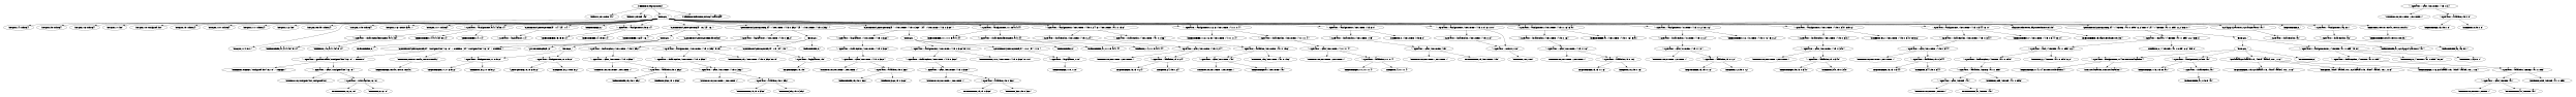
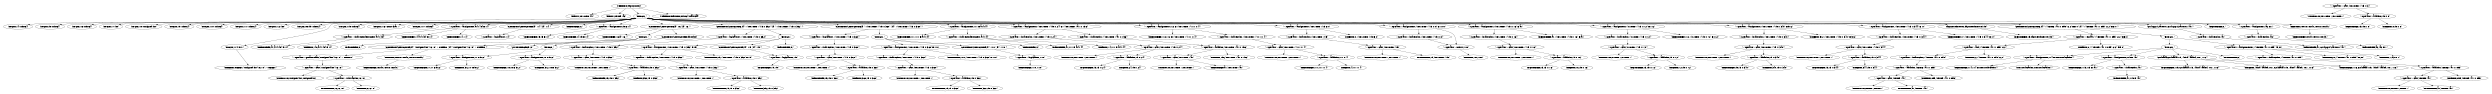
  digraph {
    n1 [label="(METHOD,tftp_connect)"]
    n2 [label="(PARAM,_QWORD *a1)"]
    n3 [label="(PARAM,_BYTE *a2)"]
    n4 [label="(BLOCK,,)"]
    n5 [label="(METHOD_RETURN,__int64 __fastcall)"]
    n6 [label="(LOCAL,v4: __int64)"]
    n7 [label="(LOCAL,v5: __int64)"]
    n8 [label="(LOCAL,v6: __int64)"]
    n9 [label="(LOCAL,v7: int)"]
    n10 [label="(LOCAL,v8: unsigned int)"]
    n11 [label="(LOCAL,v9: __int64)"]
    n12 [label="(LOCAL,v10: __int64)"]
    n13 [label="(LOCAL,v11: __int64)"]
    n14 [label="(LOCAL,v12: int)"]
    n15 [label="(LOCAL,result: __int64)"]
    n16 [label="(LOCAL,v14: int *)"]
    n17 [label="(LOCAL,v15: __int64)"]
    n18 [label="(LOCAL,v16: const char *)"]
    n19 [label="(LOCAL,v17: __int64)"]
    n20 [label="(<operator>.assignment,a1[148] = v4)"]
    n21 [label="(CONTROL_STRUCTURE,if ( !v4 ),if ( !v4 ))"]
    n22 [label="(IDENTIFIER,L,)"]
    n23 [label="(<operator>.assignment,v5 = v4)"]
    n24 [label="(CONTROL_STRUCTURE,if ( v6 ),if ( v6 ))"]
    n25 [label="(CONTROL_STRUCTURE,if ( !*(_QWORD *)(v5 + 352) ),if ( !*(_QWORD *)(v5 + 352) ))"]
    n26 [label="(CONTROL_STRUCTURE,if ( !*(_QWORD *)(v5 + 360) ),if ( !*(_QWORD *)(v5 + 360) ))"]
    n27 [label="(<operator>.assignment,v11 = a1[14])"]
    n28 [label="(<operator>.assignment,*(_DWORD *)(v5 + 24) = *((_DWORD *)a1 + 156))"]
    n29 [label="(<operator>.assignment,v12 = *(_DWORD *)(v11 + 4))"]
    n30 [label="(<operator>.assignment,*(_DWORD *)v5 = 0)"]
    n31 [label="(<operator>.assignment,*(_DWORD *)(v5 + 8) = -100)"]
    n32 [label="(<operator>.assignment,*(_QWORD *)(v5 + 16) = a1)"]
    n33 [label="(<operator>.assignment,*(_WORD *)(v5 + 72) = v12)"]
    n34 [label="(<operator>.assignment,*(_DWORD *)(v5 + 340) = 512)"]
    n35 [label="(<operator>.assignment,*(_DWORD *)(v5 + 344) = v7)"]
    n36 [label="(tftp_set_timeouts,tftp_set_timeouts(v5))"]
    n37 [label="(CONTROL_STRUCTURE,if ( (*((_BYTE *)a1 + 895) & 2) == 0 ),if ( (*((_BYTE *)a1 + 895) & 2) == 0 ))"]
-   n38 [label="(Curl_pgrsStartNow,Curl_operators(*a1))"]
+   n38 [label="(Curl_pgrsStartNow,Curl_pgrsStartNow(*a1))"]
    n39 [label="(IDENTIFIER,L,)"]
    n40 [label="(<operator>.assignment,*a2 = 1)"]
    n41 [label="(RETURN,return result;,return result;)"]
    n42 [label="(<operator>.indirectIndexAccess,a1[148])"]
    n43 [label="(IDENTIFIER,v4,a1[148] = v4)"]
    n44 [label="(IDENTIFIER,v4,!v4)"]
    n45 [label="(<operator>.logicalNot,!v4)"]
    n46 [label="(IDENTIFIER,v5,v5 = v4)"]
    n47 [label="(IDENTIFIER,v4,v5 = v4)"]
    n48 [label="(IDENTIFIER,v6,if ( v6 ))"]
    n49 [label="(BLOCK,,)"]
    n50 [label="(CONTROL_STRUCTURE,else,else)"]
    n51 [label="(<operator>.logicalNot,!*(_QWORD *)(v5 + 352))"]
    n52 [label="(BLOCK,,)"]
    n53 [label="(<operator>.logicalNot,!*(_QWORD *)(v5 + 360))"]
    n54 [label="(BLOCK,,)"]
    n55 [label="(IDENTIFIER,v11,v11 = a1[14])"]
    n56 [label="(<operator>.indirectIndexAccess,a1[14])"]
    n57 [label="(<operator>.indirection,*(_DWORD *)(v5 + 24))"]
    n58 [label="(<operator>.indirection,*((_DWORD *)a1 + 156))"]
    n59 [label="(IDENTIFIER,v12,v12 = *(_DWORD *)(v11 + 4))"]
    n60 [label="(<operator>.indirection,*(_DWORD *)(v11 + 4))"]
    n61 [label="(<operator>.indirection,*(_DWORD *)v5)"]
    n62 [label="(LITERAL,0,*(_DWORD *)v5 = 0)"]
    n63 [label="(<operator>.indirection,*(_DWORD *)(v5 + 8))"]
    n64 [label="(<operator>.minus,-100)"]
    n65 [label="(<operator>.indirection,*(_QWORD *)(v5 + 16))"]
    n66 [label="(IDENTIFIER,a1,*(_QWORD *)(v5 + 16) = a1)"]
    n67 [label="(<operator>.indirection,*(_WORD *)(v5 + 72))"]
    n68 [label="(IDENTIFIER,v12,*(_WORD *)(v5 + 72) = v12)"]
    n69 [label="(<operator>.indirection,*(_DWORD *)(v5 + 340))"]
    n70 [label="(LITERAL,512,*(_DWORD *)(v5 + 340) = 512)"]
    n71 [label="(<operator>.indirection,*(_DWORD *)(v5 + 344))"]
    n72 [label="(IDENTIFIER,v7,*(_DWORD *)(v5 + 344) = v7)"]
    n73 [label="(IDENTIFIER,v5,tftp_set_timeouts(v5))"]
    n74 [label="(<operator>.equals,(*((_BYTE *)a1 + 895) & 2) == 0)"]
    n75 [label="(BLOCK,,)"]
    n76 [label="(<operator>.indirection,*a1)"]
    n77 [label="(<operator>.indirection,*a2)"]
    n78 [label="(IDENTIFIER,result,return result;)"]
    n79 [label="(IDENTIFIER,a1,a1[148] = v4)"]
    n80 [label="(LITERAL,148,a1[148] = v4)"]
    n81 [label="(IDENTIFIER,L,)"]
    n82 [label="(CONTROL_STRUCTURE,if ( (unsigned int)(v6 - 8) > 0xFFB0 ),if ( (unsigned int)(v6 - 8) > 0xFFB0 ))"]
    n83 [label="(JUMP_TARGET,512 )"]
    n84 [label="(BLOCK,,)"]
    n85 [label="(<operator>.greaterThan,(unsigned int)(v6 - 8) > 0xFFB0)"]
    n86 [label="(RETURN,return result;,return result;)"]
    n87 [label="(<operator>.cast,(unsigned int)(v6 - 8))"]
    n88 [label="(LITERAL,0xFFB0,(unsigned int)(v6 - 8) > 0xFFB0)"]
    n89 [label="(IDENTIFIER,result,return result;)"]
    n90 [label="(UNKNOWN,unsigned int,unsigned int)"]
    n91 [label="(<operator>.subtraction,v6 - 8)"]
    n92 [label="(IDENTIFIER,v6,v6 - 8)"]
    n93 [label="(LITERAL,8,v6 - 8)"]
    n94 [label="(<operator>.assignment,v7 = 512)"]
    n95 [label="(<operator>.assignment,v8 = 512)"]
    n96 [label="(IDENTIFIER,v7,v7 = 512)"]
    n97 [label="(LITERAL,512,v7 = 512)"]
-   n98 [label="(STRUCTURE,v8,v8 = 512)"]
+   n98 [label="(IDENTIFIER,v8,v8 = 512)"]
    n99 [label="(LITERAL,512,v8 = 512)"]
    n100 [label="(<operator>.indirection,*(_QWORD *)(v5 + 352))"]
    n101 [label="(<operator>.assignment,*(_QWORD *)(v5 + 352) = v9)"]
    n102 [label="(CONTROL_STRUCTURE,if ( !v9 ),if ( !v9 ))"]
    n103 [label="(IDENTIFIER,L,)"]
    n104 [label="(<operator>.cast,(_QWORD *)(v5 + 352))"]
    n105 [label="(UNKNOWN,_QWORD *,_QWORD *)"]
    n106 [label="(<operator>.addition,v5 + 352)"]
    n107 [label="(IDENTIFIER,v5,v5 + 352)"]
    n108 [label="(LITERAL,352,v5 + 352)"]
    n109 [label="(<operator>.indirection,*(_QWORD *)(v5 + 352))"]
    n110 [label="(IDENTIFIER,v9,*(_QWORD *)(v5 + 352) = v9)"]
    n111 [label="(<operator>.logicalNot,!v9)"]
    n112 [label="(<operator>.cast,(_QWORD *)(v5 + 352))"]
    n113 [label="(UNKNOWN,_QWORD *,_QWORD *)"]
    n114 [label="(<operator>.addition,v5 + 352)"]
    n115 [label="(IDENTIFIER,v5,v5 + 352)"]
    n116 [label="(LITERAL,352,v5 + 352)"]
    n117 [label="(IDENTIFIER,v9,!v9)"]
    n118 [label="(<operator>.indirection,*(_QWORD *)(v5 + 360))"]
    n119 [label="(<operator>.assignment,*(_QWORD *)(v5 + 360) = v10)"]
    n120 [label="(CONTROL_STRUCTURE,if ( !v10 ),if ( !v10 ))"]
    n121 [label="(IDENTIFIER,L,)"]
    n122 [label="(<operator>.cast,(_QWORD *)(v5 + 360))"]
    n123 [label="(UNKNOWN,_QWORD *,_QWORD *)"]
    n124 [label="(<operator>.addition,v5 + 360)"]
    n125 [label="(IDENTIFIER,v5,v5 + 360)"]
    n126 [label="(LITERAL,360,v5 + 360)"]
    n127 [label="(<operator>.indirection,*(_QWORD *)(v5 + 360))"]
    n128 [label="(IDENTIFIER,v10,*(_QWORD *)(v5 + 360) = v10)"]
    n129 [label="(<operator>.logicalNot,!v10)"]
    n130 [label="(<operator>.cast,(_QWORD *)(v5 + 360))"]
    n131 [label="(UNKNOWN,_QWORD *,_QWORD *)"]
    n132 [label="(<operator>.addition,v5 + 360)"]
    n133 [label="(IDENTIFIER,v5,v5 + 360)"]
    n134 [label="(LITERAL,360,v5 + 360)"]
    n135 [label="(IDENTIFIER,v10,!v10)"]
    n136 [label="(IDENTIFIER,a1,v11 = a1[14])"]
    n137 [label="(LITERAL,14,v11 = a1[14])"]
    n138 [label="(<operator>.cast,(_DWORD *)(v5 + 24))"]
    n139 [label="(<operator>.addition,(_DWORD *)a1 + 156)"]
    n140 [label="(UNKNOWN,_DWORD *,_DWORD *)"]
    n141 [label="(<operator>.addition,v5 + 24)"]
    n142 [label="(IDENTIFIER,v5,v5 + 24)"]
    n143 [label="(LITERAL,24,v5 + 24)"]
    n144 [label="(<operator>.cast,(_DWORD *)a1)"]
    n145 [label="(LITERAL,156,(_DWORD *)a1 + 156)"]
    n146 [label="(UNKNOWN,_DWORD *,_DWORD *)"]
    n147 [label="(IDENTIFIER,a1,(_DWORD *)a1)"]
    n148 [label="(<operator>.cast,(_DWORD *)(v11 + 4))"]
    n149 [label="(UNKNOWN,_DWORD *,_DWORD *)"]
    n150 [label="(<operator>.addition,v11 + 4)"]
    n151 [label="(IDENTIFIER,v11,v11 + 4)"]
    n152 [label="(LITERAL,4,v11 + 4)"]
    n153 [label="(<operator>.cast,(_DWORD *)v5)"]
    n154 [label="(UNKNOWN,_DWORD *,_DWORD *)"]
    n155 [label="(IDENTIFIER,v5,(_DWORD *)v5)"]
    n156 [label="(LITERAL,100,-100)"]
    n157 [label="(<operator>.cast,(_DWORD *)(v5 + 8))"]
    n158 [label="(UNKNOWN,_DWORD *,_DWORD *)"]
    n159 [label="(<operator>.addition,v5 + 8)"]
    n160 [label="(IDENTIFIER,v5,v5 + 8)"]
    n161 [label="(LITERAL,8,v5 + 8)"]
    n162 [label="(<operator>.cast,(_QWORD *)(v5 + 16))"]
    n163 [label="(UNKNOWN,_QWORD *,_QWORD *)"]
    n164 [label="(<operator>.addition,v5 + 16)"]
    n165 [label="(IDENTIFIER,v5,v5 + 16)"]
    n166 [label="(LITERAL,16,v5 + 16)"]
    n167 [label="(<operator>.cast,(_WORD *)(v5 + 72))"]
    n168 [label="(UNKNOWN,_WORD *,_WORD *)"]
    n169 [label="(<operator>.addition,v5 + 72)"]
    n170 [label="(IDENTIFIER,v5,v5 + 72)"]
    n171 [label="(LITERAL,72,v5 + 72)"]
    n172 [label="(<operator>.cast,(_DWORD *)(v5 + 340))"]
    n173 [label="(UNKNOWN,_DWORD *,_DWORD *)"]
    n174 [label="(<operator>.addition,v5 + 340)"]
    n175 [label="(IDENTIFIER,v5,v5 + 340)"]
    n176 [label="(LITERAL,340,v5 + 340)"]
    n177 [label="(<operator>.cast,(_DWORD *)(v5 + 344))"]
    n178 [label="(UNKNOWN,_DWORD *,_DWORD *)"]
    n179 [label="(<operator>.addition,v5 + 344)"]
    n180 [label="(IDENTIFIER,v5,v5 + 344)"]
    n181 [label="(LITERAL,344,v5 + 344)"]
    n182 [label="(<operator>.and,*((_BYTE *)a1 + 895) & 2)"]
    n183 [label="(LITERAL,0,(*((_BYTE *)a1 + 895) & 2) == 0)"]
    n184 [label="(BLOCK,,)"]
    n185 [label="(<operators>.assignmentOr,*((_BYTE *)a1 + 895) |= 2u)"]
    n186 [label="(<operator>.indirection,*((_BYTE *)a1 + 895))"]
    n187 [label="(LITERAL,2,*((_BYTE *)a1 + 895) & 2)"]
    n188 [label="(<operator>.addition,(_BYTE *)a1 + 895)"]
    n189 [label="(<operator>.cast,(_BYTE *)a1)"]
    n190 [label="(LITERAL,895,(_BYTE *)a1 + 895)"]
    n191 [label="(UNKNOWN,_BYTE *,_BYTE *)"]
    n192 [label="(IDENTIFIER,a1,(_BYTE *)a1)"]
    n193 [label="(<operator>.assignment,v14 = __errno_location())"]
    n194 [label="(<operator>.assignment,v15 = *a1)"]
    n195 [label="(Curl_failf,Curl_failf(v15, \"bind() failed; %s\", v16))"]
    n196 [label="(IDENTIFIER,L,)"]
    n197 [label="(<operator>.indirection,*((_BYTE *)a1 + 895))"]
    n198 [label="(LITERAL,2u,*((_BYTE *)a1 + 895) |= 2u)"]
    n199 [label="(LITERAL,1,*a2 = 1)"]
    n200 [label="(IDENTIFIER,v14,v14 = __errno_location())"]
    n201 [label="(__errno_location,__errno_location())"]
    n202 [label="(IDENTIFIER,v15,v15 = *a1)"]
    n203 [label="(<operator>.indirection,*a1)"]
    n204 [label="(IDENTIFIER,v15,Curl_failf(v15, \"bind() failed; %s\", v16))"]
    n205 [label="(LITERAL,\"bind() failed; %s\",Curl_failf(v15, \"bind() failed; %s\", v16))"]
    n206 [label="(IDENTIFIER,v16,Curl_failf(v15, \"bind() failed; %s\", v16))"]
    n207 [label="(IDENTIFIER,a1,v15 = *a1)"]
    n208 [label="(<operator>.addition,(_BYTE *)a1 + 895)"]
    n209 [label="(<operator>.cast,(_BYTE *)a1)"]
    n210 [label="(LITERAL,895,(_BYTE *)a1 + 895)"]
    n211 [label="(UNKNOWN,_BYTE *,_BYTE *)"]
    n212 [label="(IDENTIFIER,a1,(_BYTE *)a1)"]
    n213 [label="(IDENTIFIER,a1,Curl_pgrsStartNow(*a1))"]
    n214 [label="(IDENTIFIER,a2,*a2 = 1)"]
    n1 -> n2
    n1 -> n3
    n1 -> n4
    n1 -> n5
    n4 -> n6
    n4 -> n7
    n4 -> n8
    n4 -> n9
    n4 -> n10
    n4 -> n11
    n4 -> n12
    n4 -> n13
    n4 -> n14
    n4 -> n15
    n4 -> n16
    n4 -> n17
    n4 -> n18
    n4 -> n19
    n4 -> n20
    n4 -> n21
    n4 -> n22
    n4 -> n23
    n4 -> n24
    n4 -> n25
    n4 -> n26
    n4 -> n27
    n4 -> n28
    n4 -> n29
    n4 -> n30
    n4 -> n31
    n4 -> n32
    n4 -> n33
    n4 -> n34
    n4 -> n35
    n4 -> n36
    n4 -> n37
    n4 -> n38
    n4 -> n39
    n4 -> n40
    n4 -> n41
    n20 -> n42
    n20 -> n43
    n20 -> n44
    n21 -> n45
    n23 -> n46
    n23 -> n47
    n24 -> n48
    n24 -> n49
    n24 -> n50
    n25 -> n51
    n25 -> n52
    n26 -> n53
    n26 -> n54
    n27 -> n55
    n27 -> n56
    n28 -> n57
    n28 -> n58
    n29 -> n59
    n29 -> n60
    n30 -> n61
    n30 -> n62
    n31 -> n63
    n31 -> n64
    n32 -> n65
    n32 -> n66
    n33 -> n67
    n33 -> n68
    n34 -> n69
    n34 -> n70
    n35 -> n71
    n35 -> n72
    n36 -> n73
    n37 -> n74
    n37 -> n75
    n38 -> n76
    n40 -> n77
    n41 -> n78
    n42 -> n79
    n42 -> n80
    n49 -> n81
    n49 -> n82
    n49 -> n83
    n50 -> n84
    n51 -> n100
    n52 -> n101
    n52 -> n102
    n52 -> n103
    n53 -> n118
    n54 -> n119
    n54 -> n120
    n54 -> n121
    n56 -> n136
    n56 -> n137
    n57 -> n138
    n58 -> n139
    n60 -> n148
    n61 -> n153
    n63 -> n64
    n64 -> n156
    n65 -> n162
    n67 -> n167
    n69 -> n172
    n71 -> n177
    n74 -> n182
    n74 -> n183
    n75 -> n184
    n75 -> n185
    n76 -> n213
    n77 -> n214
    n82 -> n85
    n82 -> n86
    n84 -> n94
    n84 -> n95
    n85 -> n87
-   n85 -> n88
+   n16 -> n88
    n86 -> n89
    n87 -> n90
    n87 -> n91
    n91 -> n92
    n91 -> n93
    n94 -> n96
    n94 -> n97
    n95 -> n98
    n95 -> n99
    n100 -> n104
    n101 -> n109
    n101 -> n110
    n102 -> n111
    n104 -> n105
    n104 -> n106
    n106 -> n107
    n106 -> n108
    n109 -> n112
    n111 -> n117
    n112 -> n113
    n112 -> n114
    n114 -> n115
    n114 -> n116
    n118 -> n122
    n119 -> n127
    n119 -> n128
    n120 -> n129
    n122 -> n123
    n122 -> n124
    n124 -> n125
    n124 -> n126
    n127 -> n130
    n129 -> n135
    n130 -> n131
    n130 -> n132
    n132 -> n133
    n132 -> n134
    n138 -> n140
    n138 -> n141
    n139 -> n144
    n139 -> n145
    n141 -> n142
    n141 -> n143
    n144 -> n146
    n144 -> n147
    n148 -> n149
    n148 -> n150
    n150 -> n151
    n150 -> n152
    n153 -> n154
    n153 -> n155
    n157 -> n158
    n157 -> n159
    n159 -> n160
    n159 -> n161
    n162 -> n163
    n162 -> n164
    n164 -> n165
    n164 -> n166
    n167 -> n168
    n167 -> n169
    n169 -> n170
    n169 -> n171
    n172 -> n173
    n172 -> n174
    n174 -> n175
    n174 -> n176
    n177 -> n178
    n177 -> n179
    n179 -> n180
    n179 -> n181
    n182 -> n186
    n182 -> n187
    n184 -> n193
    n184 -> n194
    n184 -> n195
    n184 -> n196
    n185 -> n197
    n185 -> n198
    n185 -> n199
    n186 -> n188
    n188 -> n189
    n188 -> n190
    n189 -> n191
    n189 -> n192
    n193 -> n200
    n193 -> n201
    n194 -> n202
    n194 -> n203
    n195 -> n204
    n195 -> n205
    n195 -> n206
    n197 -> n208
    n203 -> n207
    n208 -> n209
    n208 -> n210
    n209 -> n211
    n209 -> n212
  }
